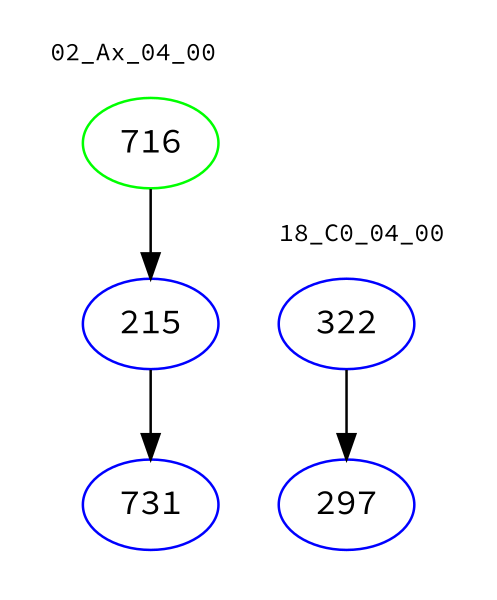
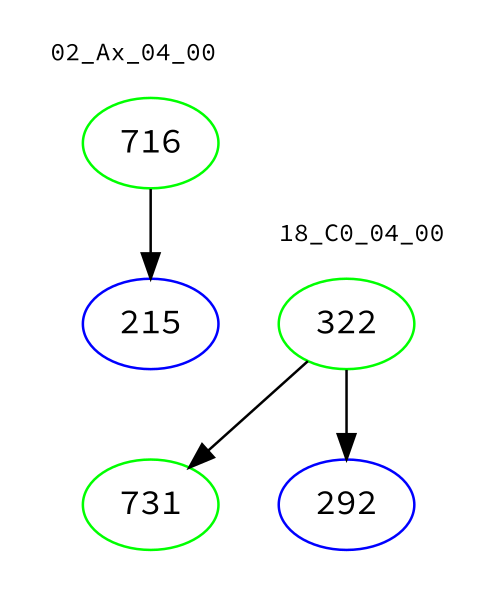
  digraph {
    fontname="Source Code Pro"
    node [color=green fontname="Source Code Pro"]
    edge [color=black fontname="Source Code Pro"]
    n1 [label=716]
    n2 [color=blue label=215]
-   n3 [color=blue label=731]
-   n4 [color=blue label=322]
-   n5 [color=blue label=297]
+   n3 [label=731]
+   n4 [label=322]
+   n5 [color=blue label=292]
    subgraph cluster_1 {
      color=white
      fontsize=10
      label="02_Ax_04_00"
      n1
      n2
      n3
    }
    subgraph cluster_2 {
      color=white
      fontsize=10
      label="18_C0_04_00"
      n4
      n5
    }
    n1 -> n2
-   n2 -> n3
+   n4 -> n3
    n4 -> n5
  }
